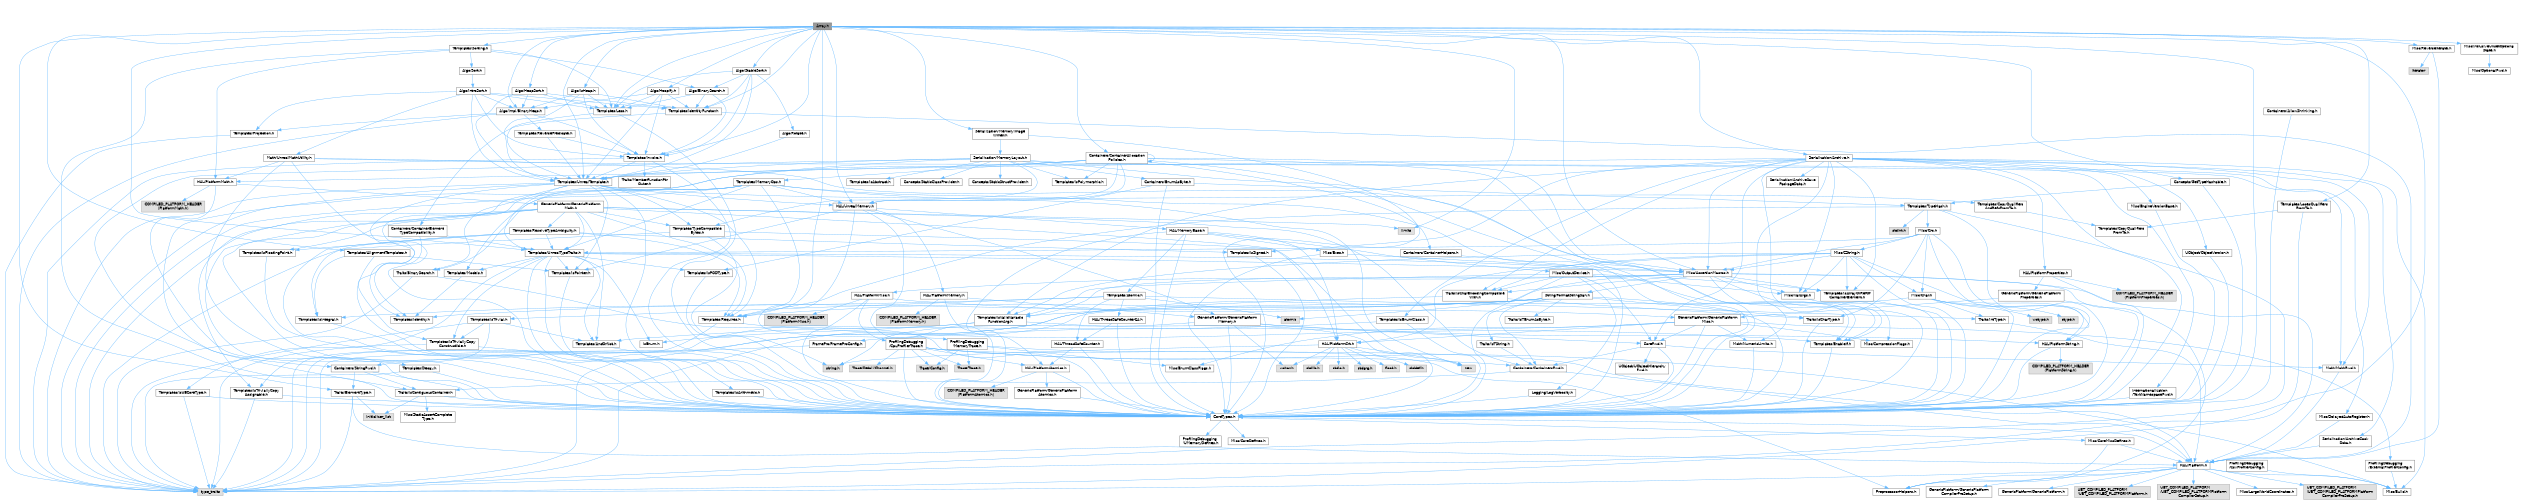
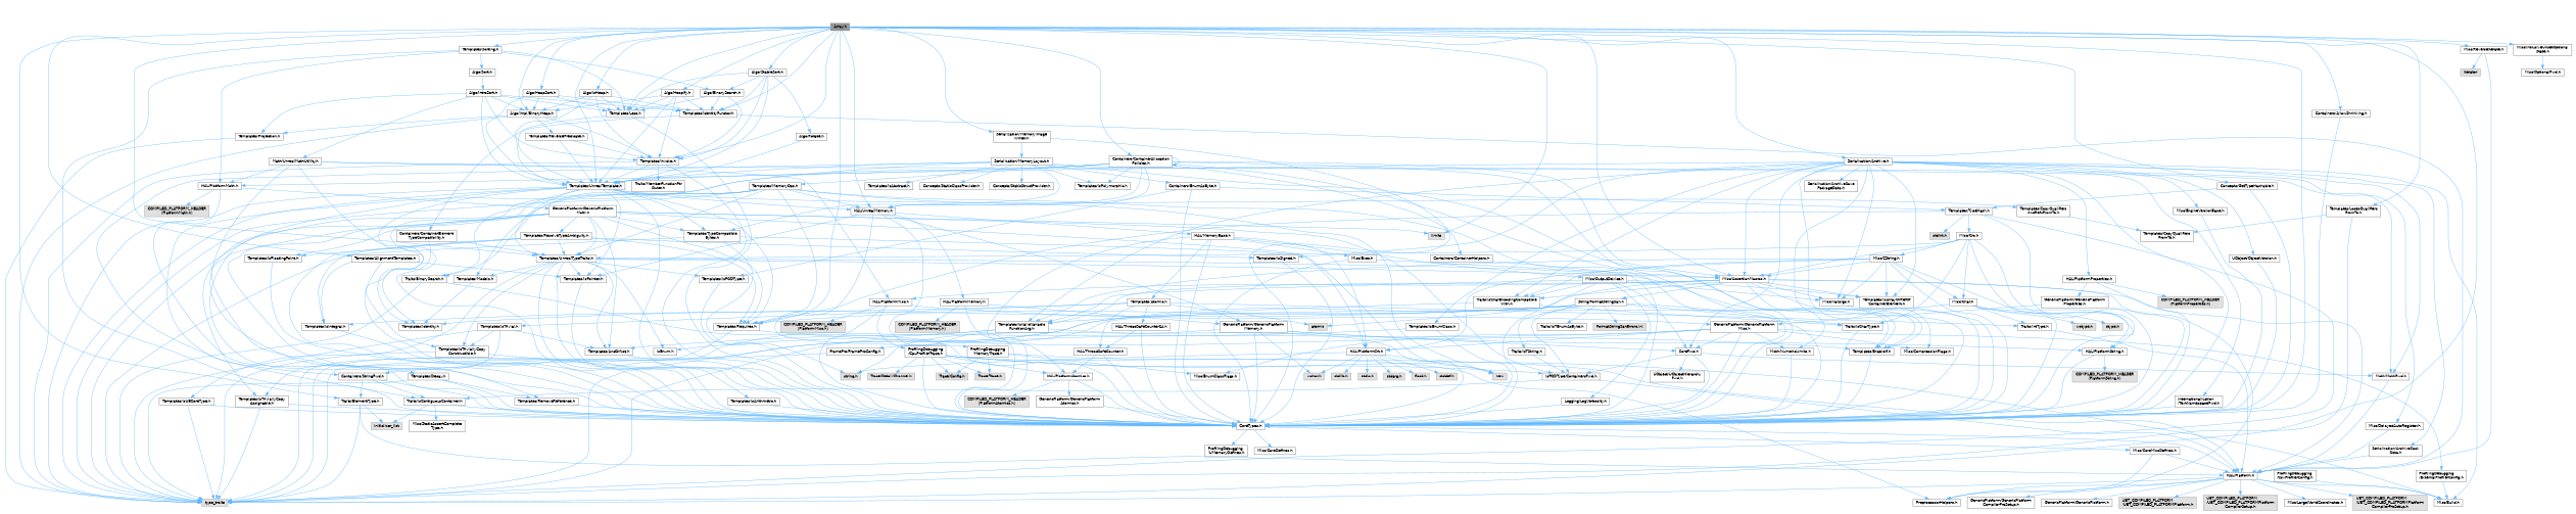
  digraph {
    node [color=grey40 fillcolor=white fontname=Helvetica fontsize=10 shape=box style=filled]
    edge [color=steelblue1 fontname=Helvetica fontsize=10 labelfontname=Helvetica labelfontsize=10 style=solid]
    n1 [color=gray40 fillcolor=grey60 fontcolor=black height=0.2 label="Array.h" width=0.4]
    n2 [height=0.2 label="CoreTypes.h" width=0.4]
    n3 [color=grey60 fillcolor="#E0E0E0" height=0.2 label=type_traits width=0.4]
    n4 [height=0.2 label="Misc/AssertionMacros.h" width=0.4]
    n5 [height=0.2 label="Traits/ElementType.h" width=0.4]
    n6 [height=0.2 label="Templates/Requires.h" width=0.4]
    n7 [height=0.2 label="Misc/IntrusiveUnsetOptional\lState.h" width=0.4]
    n8 [height=0.2 label="Misc/ReverseIterate.h" width=0.4]
    n9 [height=0.2 label="HAL/UnrealMemory.h" width=0.4]
    n10 [height=0.2 label="Templates/UnrealTypeTraits.h" width=0.4]
    n11 [height=0.2 label="Templates/UnrealTemplate.h" width=0.4]
    n12 [height=0.2 label="Containers/AllowShrinking.h" width=0.4]
    n13 [height=0.2 label="Containers/ContainerAllocation\lPolicies.h" width=0.4]
    n14 [color=grey60 fillcolor="#E0E0E0" height=0.2 label=limits width=0.4]
    n15 [height=0.2 label="Serialization/Archive.h" width=0.4]
    n16 [height=0.2 label="Serialization/MemoryImage\lWriter.h" width=0.4]
    n17 [height=0.2 label="Algo/Heapify.h" width=0.4]
    n18 [height=0.2 label="Algo/Impl/BinaryHeap.h" width=0.4]
    n19 [height=0.2 label="Templates/Invoke.h" width=0.4]
    n20 [height=0.2 label="Templates/IdentityFunctor.h" width=0.4]
    n21 [height=0.2 label="Templates/Less.h" width=0.4]
    n22 [height=0.2 label="Algo/HeapSort.h" width=0.4]
    n23 [height=0.2 label="Algo/IsHeap.h" width=0.4]
    n24 [height=0.2 label="Algo/StableSort.h" width=0.4]
    n25 [height=0.2 label="Concepts/GetTypeHashable.h" width=0.4]
    n26 [height=0.2 label="Templates/LosesQualifiers\lFromTo.h" width=0.4]
    n27 [height=0.2 label="Templates/Sorting.h" width=0.4]
    n28 [height=0.2 label="Templates/AlignmentTemplates.h" width=0.4]
    n29 [height=0.2 label="HAL/Platform.h" width=0.4]
    n30 [height=0.2 label="ProfilingDebugging\l/UMemoryDefines.h" width=0.4]
    n31 [height=0.2 label="Misc/CoreMiscDefines.h" width=0.4]
    n32 [height=0.2 label="Misc/CoreDefines.h" width=0.4]
    n33 [height=0.2 label="PreprocessorHelpers.h" width=0.4]
    n34 [height=0.2 label="HAL/PlatformMisc.h" width=0.4]
    n35 [height=0.2 label="Templates/EnableIf.h" width=0.4]
    n36 [height=0.2 label="Templates/IsArrayOrRefOf\lContainerElement.h" width=0.4]
    n37 [height=0.2 label="Templates/IsValidVariadic\lFunctionArg.h" width=0.4]
    n38 [height=0.2 label="Traits/IsCharEncodingCompatible\lWith.h" width=0.4]
    n39 [height=0.2 label="Misc/VarArgs.h" width=0.4]
    n40 [height=0.2 label="String/FormatStringSan.h" width=0.4]
    n41 [color=grey60 fillcolor="#E0E0E0" height=0.2 label=atomic width=0.4]
    n42 [color=grey60 fillcolor="#E0E0E0" height=0.2 label=initializer_list width=0.4]
    n43 [height=0.2 label="Misc/OptionalFwd.h" width=0.4]
    n44 [color=grey60 fillcolor="#E0E0E0" height=0.2 label=iterator width=0.4]
    n45 [height=0.2 label="GenericPlatform/GenericPlatform\lMemory.h" width=0.4]
    n46 [height=0.2 label="HAL/MemoryBase.h" width=0.4]
    n47 [height=0.2 label="HAL/PlatformMemory.h" width=0.4]
    n48 [height=0.2 label="ProfilingDebugging\l/MemoryTrace.h" width=0.4]
    n49 [height=0.2 label="Templates/IsPointer.h" width=0.4]
    n50 [height=0.2 label="IsEnum.h" width=0.4]
    n51 [height=0.2 label="Templates/AndOrNot.h" width=0.4]
    n52 [height=0.2 label="Templates/IsTriviallyCopy\lConstructible.h" width=0.4]
    n53 [height=0.2 label="Templates/IsArithmetic.h" width=0.4]
    n54 [height=0.2 label="Templates/Models.h" width=0.4]
    n55 [height=0.2 label="Templates/IsPODType.h" width=0.4]
    n56 [height=0.2 label="Templates/IsUECoreType.h" width=0.4]
    n57 [height=0.2 label="Traits/IsContiguousContainer.h" width=0.4]
    n58 [height=0.2 label="Templates/Identity.h" width=0.4]
    n59 [height=0.2 label="Templates/CopyQualifiers\lAndRefsFromTo.h" width=0.4]
+   n60 [height=0.2 label="Templates/RemoveReference.h" width=0.4]
    n61 [height=0.2 label="Templates/TypeCompatible\lBytes.h" width=0.4]
    n62 [height=0.2 label="Traits/BinarySearch.h" width=0.4]
    n63 [height=0.2 label="Math/NumericLimits.h" width=0.4]
    n64 [height=0.2 label="Containers/ContainerHelpers.h" width=0.4]
    n65 [height=0.2 label="HAL/PlatformMath.h" width=0.4]
    n66 [height=0.2 label="Templates/IsPolymorphic.h" width=0.4]
    n67 [height=0.2 label="Templates/MemoryOps.h" width=0.4]
    n68 [height=0.2 label="Containers/ContainerElement\lTypeCompatibility.h" width=0.4]
    n69 [height=0.2 label="Misc/Build.h" width=0.4]
    n70 [height=0.2 label="CoreFwd.h" width=0.4]
    n71 [height=0.2 label="Misc/CompressionFlags.h" width=0.4]
    n72 [height=0.2 label="Math/MathFwd.h" width=0.4]
    n73 [height=0.2 label="Templates/IsSigned.h" width=0.4]
    n74 [height=0.2 label="HAL/PlatformProperties.h" width=0.4]
    n75 [height=0.2 label="Internationalization\l/TextNamespaceFwd.h" width=0.4]
    n76 [height=0.2 label="Misc/EngineVersionBase.h" width=0.4]
    n77 [height=0.2 label="Serialization/ArchiveCook\lData.h" width=0.4]
    n78 [height=0.2 label="Serialization/ArchiveSave\lPackageData.h" width=0.4]
    n79 [height=0.2 label="Templates/IsEnumClass.h" width=0.4]
    n80 [height=0.2 label="UObject/ObjectVersion.h" width=0.4]
    n81 [height=0.2 label="Serialization/MemoryLayout.h" width=0.4]
    n82 [height=0.2 label="Templates/Projection.h" width=0.4]
    n83 [height=0.2 label="Templates/ReversePredicate.h" width=0.4]
    n84 [height=0.2 label="Traits/MemberFunctionPtr\lOuter.h" width=0.4]
    n85 [height=0.2 label="Algo/BinarySearch.h" width=0.4]
    n86 [height=0.2 label="Algo/Rotate.h" width=0.4]
    n87 [height=0.2 label="Templates/TypeHash.h" width=0.4]
    n88 [height=0.2 label="Templates/CopyQualifiers\lFromTo.h" width=0.4]
    n89 [height=0.2 label="Algo/Sort.h" width=0.4]
    n90 [height=0.2 label="Templates/IsIntegral.h" width=0.4]
    n91 [height=0.2 label="Misc/LargeWorldCoordinates.h" width=0.4]
    n92 [color=grey60 fillcolor="#E0E0E0" height=0.2 label="UBT_COMPILED_PLATFORM\l/UBT_COMPILED_PLATFORMPlatform\lCompilerPreSetup.h" width=0.4]
    n93 [height=0.2 label="GenericPlatform/GenericPlatform\lCompilerPreSetup.h" width=0.4]
    n94 [height=0.2 label="GenericPlatform/GenericPlatform.h" width=0.4]
    n95 [color=grey60 fillcolor="#E0E0E0" height=0.2 label="UBT_COMPILED_PLATFORM\l/UBT_COMPILED_PLATFORMPlatform.h" width=0.4]
    n96 [color=grey60 fillcolor="#E0E0E0" height=0.2 label="UBT_COMPILED_PLATFORM\l/UBT_COMPILED_PLATFORMPlatform\lCompilerSetup.h" width=0.4]
    n97 [height=0.2 label="GenericPlatform/GenericPlatform\lMisc.h" width=0.4]
    n98 [color=grey60 fillcolor="#E0E0E0" height=0.2 label="COMPILED_PLATFORM_HEADER\l(PlatformMisc.h)" width=0.4]
    n99 [height=0.2 label="ProfilingDebugging\l/CpuProfilerTrace.h" width=0.4]
    n100 [height=0.2 label="Traits/IsCharType.h" width=0.4]
-   n101 [height=0.2 label="Containers/ContainersFwd.h" width=0.4]
+   n101 [height=0.2 label="IsPODType/ContainersFwd.h" width=0.4]
    n102 [height=0.2 label="Traits/IsTEnumAsByte.h" width=0.4]
    n103 [height=0.2 label="Traits/IsTString.h" width=0.4]
+   n104 [color=grey60 fillcolor="#E0E0E0" height=0.2 label="FormatStringSanErrors.inl" width=0.4]
    n105 [height=0.2 label="FramePro/FrameProConfig.h" width=0.4]
    n106 [height=0.2 label="HAL/PlatformCrt.h" width=0.4]
    n107 [height=0.2 label="Misc/EnumClassFlags.h" width=0.4]
    n108 [height=0.2 label="ProfilingDebugging\l/ExternalProfilerConfig.h" width=0.4]
    n109 [height=0.2 label="HAL/PlatformAtomics.h" width=0.4]
    n110 [color=grey60 fillcolor="#E0E0E0" height=0.2 label="Trace/Config.h" width=0.4]
    n111 [color=grey60 fillcolor="#E0E0E0" height=0.2 label="Trace/Detail/Channel.h" width=0.4]
    n112 [color=grey60 fillcolor="#E0E0E0" height=0.2 label="Trace/Trace.h" width=0.4]
    n113 [height=0.2 label="Containers/StringFwd.h" width=0.4]
    n114 [height=0.2 label="UObject/UObjectHierarchy\lFwd.h" width=0.4]
    n115 [color=grey60 fillcolor="#E0E0E0" height=0.2 label=new width=0.4]
    n116 [color=grey60 fillcolor="#E0E0E0" height=0.2 label="wchar.h" width=0.4]
    n117 [color=grey60 fillcolor="#E0E0E0" height=0.2 label="stddef.h" width=0.4]
    n118 [color=grey60 fillcolor="#E0E0E0" height=0.2 label="stdlib.h" width=0.4]
    n119 [color=grey60 fillcolor="#E0E0E0" height=0.2 label="stdio.h" width=0.4]
    n120 [color=grey60 fillcolor="#E0E0E0" height=0.2 label="stdarg.h" width=0.4]
    n121 [color=grey60 fillcolor="#E0E0E0" height=0.2 label="float.h" width=0.4]
    n122 [color=grey60 fillcolor="#E0E0E0" height=0.2 label="string.h" width=0.4]
    n123 [height=0.2 label="ProfilingDebugging\l/CsvProfilerConfig.h" width=0.4]
    n124 [height=0.2 label="Misc/StaticAssertComplete\lType.h" width=0.4]
    n125 [height=0.2 label="GenericPlatform/GenericPlatform\lAtomics.h" width=0.4]
    n126 [color=grey60 fillcolor="#E0E0E0" height=0.2 label="COMPILED_PLATFORM_HEADER\l(PlatformAtomics.h)" width=0.4]
    n127 [height=0.2 label="HAL/PlatformString.h" width=0.4]
    n128 [height=0.2 label="Misc/Exec.h" width=0.4]
    n129 [height=0.2 label="Misc/OutputDevice.h" width=0.4]
    n130 [height=0.2 label="Templates/Atomic.h" width=0.4]
    n131 [color=grey60 fillcolor="#E0E0E0" height=0.2 label="COMPILED_PLATFORM_HEADER\l(PlatformMemory.h)" width=0.4]
    n132 [color=grey60 fillcolor="#E0E0E0" height=0.2 label="COMPILED_PLATFORM_HEADER\l(PlatformString.h)" width=0.4]
    n133 [height=0.2 label="Logging/LogVerbosity.h" width=0.4]
    n134 [height=0.2 label="HAL/ThreadSafeCounter.h" width=0.4]
    n135 [height=0.2 label="HAL/ThreadSafeCounter64.h" width=0.4]
    n136 [height=0.2 label="Templates/IsTrivial.h" width=0.4]
    n137 [height=0.2 label="Traits/IntType.h" width=0.4]
    n138 [height=0.2 label="Templates/IsTriviallyCopy\lAssignable.h" width=0.4]
    n139 [height=0.2 label="GenericPlatform/GenericPlatform\lMath.h" width=0.4]
    n140 [color=grey60 fillcolor="#E0E0E0" height=0.2 label="COMPILED_PLATFORM_HEADER\l(PlatformMath.h)" width=0.4]
    n141 [height=0.2 label="Templates/Decay.h" width=0.4]
    n142 [height=0.2 label="Templates/IsFloatingPoint.h" width=0.4]
    n143 [height=0.2 label="Templates/ResolveTypeAmbiguity.h" width=0.4]
    n144 [height=0.2 label="GenericPlatform/GenericPlatform\lProperties.h" width=0.4]
    n145 [color=grey60 fillcolor="#E0E0E0" height=0.2 label="COMPILED_PLATFORM_HEADER\l(PlatformProperties.h)" width=0.4]
    n146 [height=0.2 label="Concepts/StaticClassProvider.h" width=0.4]
    n147 [height=0.2 label="Concepts/StaticStructProvider.h" width=0.4]
    n148 [height=0.2 label="Containers/EnumAsByte.h" width=0.4]
    n149 [height=0.2 label="Misc/DelayedAutoRegister.h" width=0.4]
    n150 [height=0.2 label="Templates/IsAbstract.h" width=0.4]
    n151 [height=0.2 label="Misc/Crc.h" width=0.4]
    n152 [color=grey60 fillcolor="#E0E0E0" height=0.2 label="stdint.h" width=0.4]
    n153 [height=0.2 label="Misc/CString.h" width=0.4]
    n154 [height=0.2 label="Misc/Char.h" width=0.4]
    n155 [color=grey60 fillcolor="#E0E0E0" height=0.2 label="ctype.h" width=0.4]
    n156 [color=grey60 fillcolor="#E0E0E0" height=0.2 label="wctype.h" width=0.4]
    n157 [height=0.2 label="Algo/IntroSort.h" width=0.4]
    n158 [height=0.2 label="Math/UnrealMathUtility.h" width=0.4]
    n1 -> n2
    n1 -> n3
    n1 -> n4
    n1 -> n5
    n1 -> n6
    n1 -> n7
    n1 -> n8
    n1 -> n9
    n1 -> n10
    n1 -> n11
+   n1 -> n12
    n1 -> n13
    n1 -> n14
    n1 -> n15
    n1 -> n16
    n1 -> n17
    n1 -> n18
    n1 -> n19
    n1 -> n20
    n1 -> n21
    n1 -> n22
    n1 -> n23
    n1 -> n24
    n1 -> n25
    n1 -> n26
    n1 -> n27
    n1 -> n28
    n2 -> n29
    n2 -> n30
    n2 -> n31
    n2 -> n32
    n4 -> n2
    n4 -> n29
    n4 -> n33
    n4 -> n34
    n4 -> n35
    n4 -> n36
    n4 -> n37
    n4 -> n38
    n4 -> n39
    n4 -> n40
    n4 -> n41
    n5 -> n3
    n5 -> n29
    n5 -> n42
    n6 -> n3
    n6 -> n35
    n7 -> n43
    n8 -> n29
    n8 -> n44
    n9 -> n2
    n9 -> n45
    n9 -> n46
    n9 -> n47
    n9 -> n48
    n9 -> n49
    n10 -> n2
    n10 -> n4
    n10 -> n35
    n10 -> n49
    n10 -> n50
    n10 -> n51
    n10 -> n52
    n10 -> n53
    n10 -> n54
    n10 -> n55
    n10 -> n56
    n11 -> n2
    n11 -> n3
    n11 -> n6
    n11 -> n9
    n11 -> n10
    n11 -> n49
    n11 -> n57
    n11 -> n58
    n11 -> n59
+   n11 -> n60
    n11 -> n61
    n11 -> n62
    n12 -> n2
    n13 -> n2
    n13 -> n3
    n13 -> n4
    n13 -> n9
    n13 -> n13
    n13 -> n61
    n13 -> n63
    n13 -> n64
    n13 -> n65
    n13 -> n66
    n13 -> n67
    n15 -> n2
    n15 -> n4
    n15 -> n11
    n15 -> n35
    n15 -> n36
    n15 -> n37
    n15 -> n38
    n15 -> n39
    n15 -> n69
    n15 -> n70
    n15 -> n71
    n15 -> n72
    n15 -> n73
    n15 -> n74
    n15 -> n75
    n15 -> n76
    n15 -> n77
    n15 -> n78
    n15 -> n79
    n15 -> n80
    n16 -> n2
    n16 -> n81
    n17 -> n11
    n17 -> n18
    n17 -> n19
    n17 -> n20
    n17 -> n21
    n18 -> n3
    n18 -> n19
    n18 -> n82
    n18 -> n83
    n19 -> n2
    n19 -> n3
    n19 -> n11
    n19 -> n84
    n20 -> n29
    n20 -> n68
    n21 -> n2
    n21 -> n11
    n22 -> n11
    n22 -> n18
    n22 -> n20
    n22 -> n21
    n23 -> n11
    n23 -> n18
    n23 -> n19
    n23 -> n20
    n23 -> n21
    n24 -> n11
    n24 -> n19
    n24 -> n20
    n24 -> n21
    n24 -> n85
    n24 -> n86
    n25 -> n2
    n25 -> n87
    n26 -> n3
    n26 -> n88
    n27 -> n2
    n27 -> n21
    n27 -> n65
    n27 -> n85
    n27 -> n89
    n28 -> n2
    n28 -> n49
    n28 -> n90
    n29 -> n3
    n29 -> n33
    n29 -> n69
    n29 -> n91
    n29 -> n92
    n29 -> n93
    n29 -> n94
    n29 -> n95
    n29 -> n96
    n31 -> n29
    n31 -> n33
    n34 -> n2
    n34 -> n97
    n34 -> n98
    n34 -> n99
    n35 -> n2
    n36 -> n2
    n37 -> n2
    n37 -> n3
    n37 -> n50
    n38 -> n3
    n38 -> n100
    n39 -> n2
    n40 -> n2
    n40 -> n3
    n40 -> n6
    n40 -> n37
    n40 -> n58
    n40 -> n100
    n40 -> n101
    n40 -> n102
    n40 -> n103
+   n40 -> n104
    n45 -> n2
    n45 -> n70
    n45 -> n116
    n45 -> n122
    n45 -> n127
    n46 -> n2
    n46 -> n106
    n46 -> n109
    n46 -> n128
    n46 -> n129
    n46 -> n130
    n47 -> n2
    n47 -> n45
    n47 -> n131
    n48 -> n29
    n48 -> n107
    n48 -> n110
    n48 -> n112
    n49 -> n2
    n51 -> n2
    n52 -> n2
    n52 -> n3
    n53 -> n2
    n54 -> n58
    n55 -> n2
    n56 -> n2
    n56 -> n3
    n57 -> n2
    n57 -> n42
    n57 -> n124
    n59 -> n88
+   n60 -> n2
    n61 -> n3
    n61 -> n115
    n61 -> n122
    n62 -> n2
    n62 -> n3
    n63 -> n2
    n64 -> n2
    n65 -> n2
    n65 -> n139
    n65 -> n140
    n67 -> n2
    n67 -> n3
    n67 -> n6
    n67 -> n9
    n67 -> n10
    n67 -> n52
    n67 -> n62
    n67 -> n115
    n67 -> n138
    n68 -> n2
    n68 -> n10
    n70 -> n2
    n70 -> n72
    n70 -> n101
    n70 -> n114
    n72 -> n29
    n73 -> n2
    n74 -> n2
    n74 -> n144
    n74 -> n145
    n75 -> n2
    n76 -> n2
    n77 -> n29
    n79 -> n2
    n79 -> n51
    n80 -> n2
    n81 -> n9
    n81 -> n11
    n81 -> n35
    n81 -> n54
    n81 -> n66
    n81 -> n113
    n81 -> n146
    n81 -> n147
    n81 -> n148
    n81 -> n149
    n81 -> n150
    n82 -> n3
    n83 -> n11
    n83 -> n19
    n85 -> n19
    n85 -> n20
    n85 -> n21
    n86 -> n11
    n87 -> n2
    n87 -> n3
    n87 -> n6
    n87 -> n151
    n87 -> n152
    n89 -> n157
    n90 -> n2
    n97 -> n2
    n97 -> n63
    n97 -> n70
    n97 -> n71
    n97 -> n105
    n97 -> n106
    n97 -> n107
    n97 -> n108
    n99 -> n2
    n99 -> n33
    n99 -> n69
    n99 -> n101
    n99 -> n109
    n99 -> n110
    n99 -> n111
    n99 -> n112
    n100 -> n2
    n101 -> n29
    n101 -> n57
    n103 -> n101
    n105 -> n113
    n106 -> n115
    n106 -> n116
    n106 -> n117
    n106 -> n118
    n106 -> n119
    n106 -> n120
    n106 -> n121
    n106 -> n122
    n108 -> n69
    n109 -> n2
    n109 -> n125
    n109 -> n126
    n113 -> n2
    n113 -> n5
    n113 -> n57
    n123 -> n69
    n125 -> n2
    n127 -> n2
    n127 -> n132
    n128 -> n2
    n128 -> n4
    n129 -> n2
    n129 -> n36
    n129 -> n37
    n129 -> n38
    n129 -> n39
    n129 -> n70
    n129 -> n133
    n130 -> n41
    n130 -> n90
    n130 -> n134
    n130 -> n135
    n130 -> n136
    n130 -> n137
    n133 -> n2
    n134 -> n2
    n134 -> n109
    n135 -> n2
    n135 -> n134
    n136 -> n3
    n136 -> n51
    n136 -> n52
    n136 -> n138
    n137 -> n29
    n138 -> n2
    n138 -> n3
    n139 -> n2
    n139 -> n3
    n139 -> n6
    n139 -> n10
    n139 -> n14
    n139 -> n51
    n139 -> n61
    n139 -> n101
    n139 -> n106
    n139 -> n141
    n139 -> n142
    n139 -> n143
    n141 -> n2
    n141 -> n3
+   n141 -> n60
    n142 -> n2
    n143 -> n2
    n143 -> n6
    n143 -> n10
    n143 -> n73
    n143 -> n90
    n143 -> n142
    n144 -> n2
    n144 -> n97
    n148 -> n2
    n148 -> n55
    n148 -> n87
    n149 -> n29
    n151 -> n2
    n151 -> n4
    n151 -> n10
    n151 -> n100
    n151 -> n127
    n151 -> n153
    n151 -> n154
    n153 -> n2
    n153 -> n4
    n153 -> n36
    n153 -> n37
    n153 -> n38
    n153 -> n39
    n153 -> n106
    n153 -> n127
    n153 -> n154
    n154 -> n2
    n154 -> n3
    n154 -> n137
    n154 -> n155
    n154 -> n156
    n157 -> n11
    n157 -> n18
    n157 -> n19
    n157 -> n20
    n157 -> n21
    n157 -> n82
    n157 -> n158
    n158 -> n2
-   n158 -> n4
+   n158 -> n34
    n158 -> n58
    n158 -> n65
    n158 -> n72
  }
